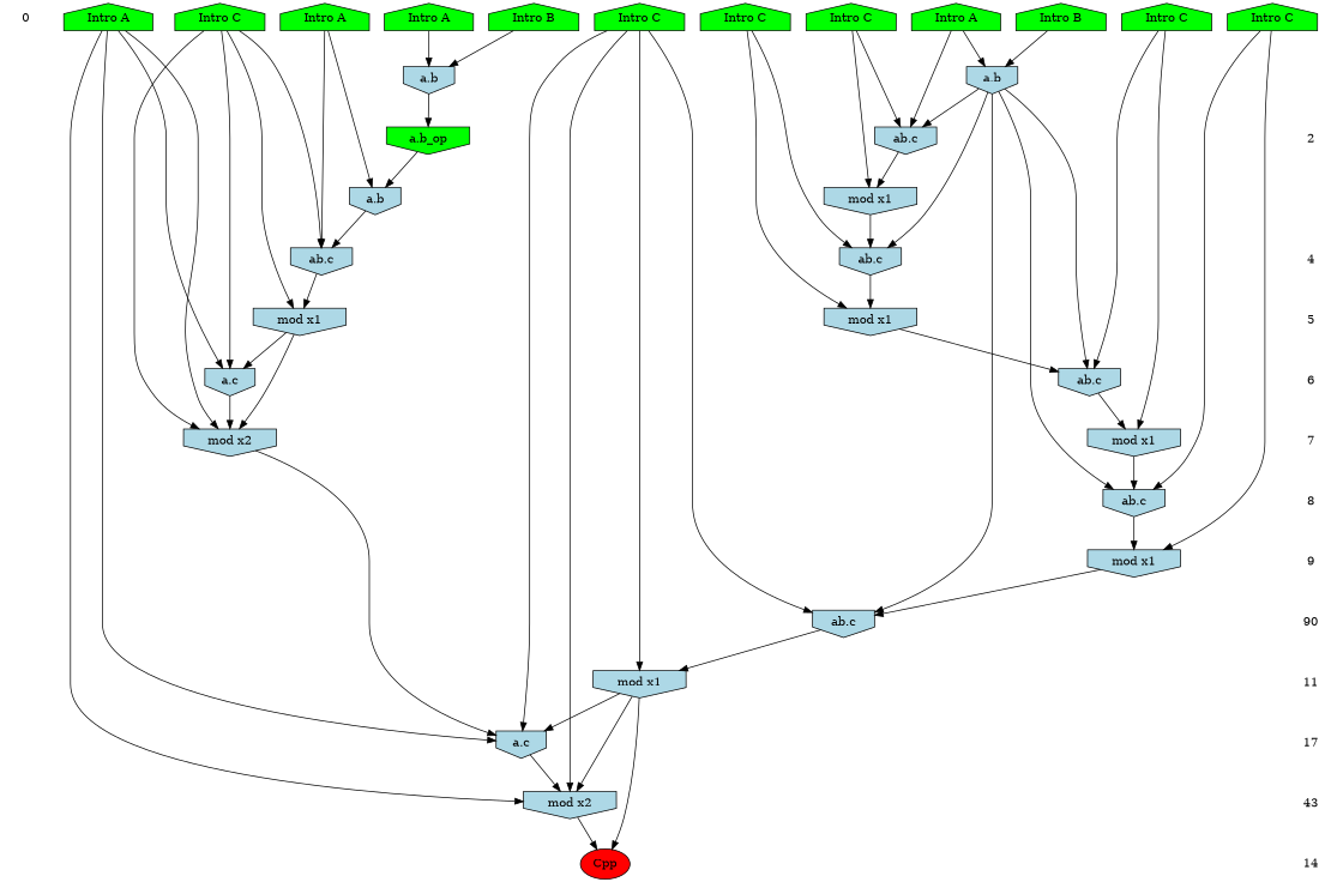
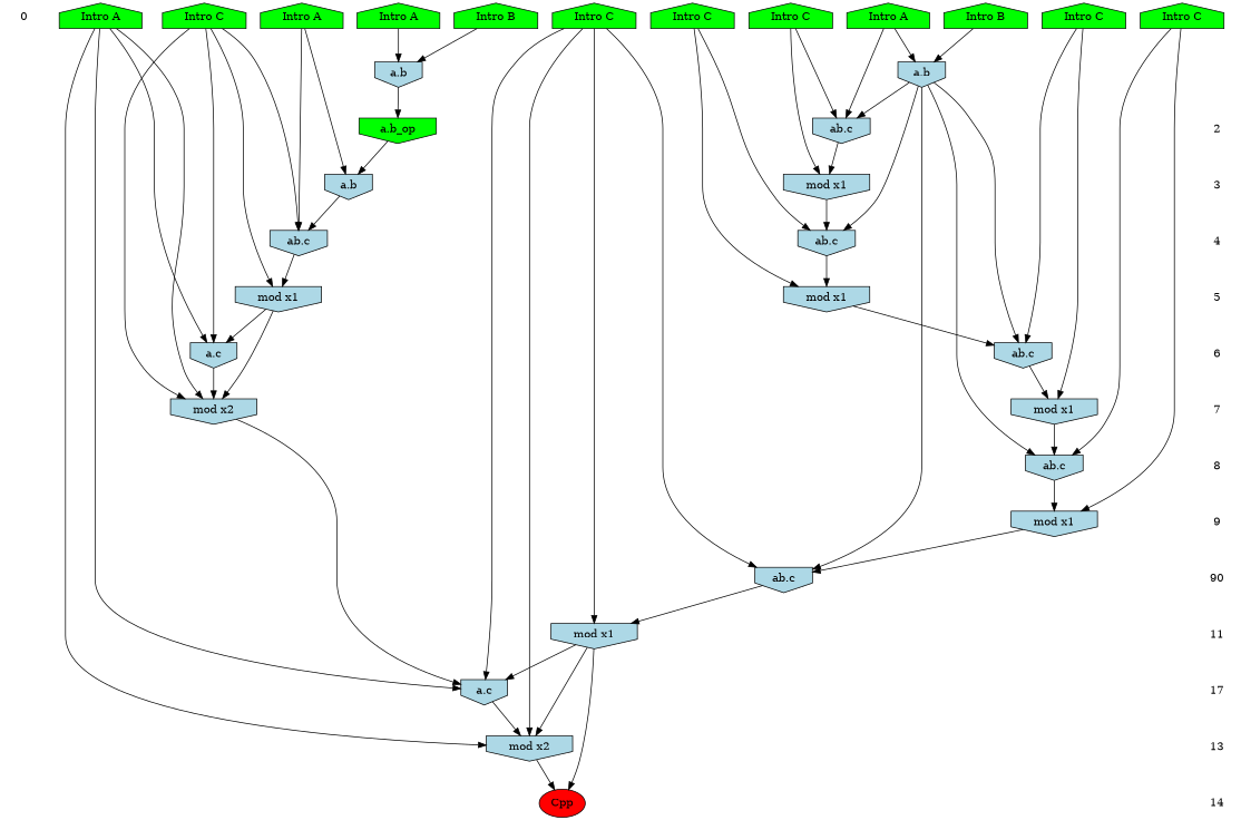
  digraph {
    ranksep=.5
    node [shape=invhouse fillcolor=lightblue style=filled]
    0 [shape=plaintext fillcolor="" style=""]
    n2 [fillcolor=green label="Intro A" shape=house]
    n3 [fillcolor=green label="Intro B" shape=house]
    n4 [fillcolor=green label="Intro B" shape=house]
    n5 [fillcolor=green label="Intro A" shape=house]
    n6 [fillcolor=green label="Intro A" shape=house]
    n7 [fillcolor=green label="Intro A" shape=house]
    n8 [fillcolor=green label="Intro C" shape=house]
    n9 [fillcolor=green label="Intro C" shape=house]
    n10 [fillcolor=green label="Intro C" shape=house]
    n11 [fillcolor=green label="Intro C" shape=house]
    n12 [fillcolor=green label="Intro C" shape=house]
    n13 [fillcolor=green label="Intro C" shape=house]
    n14 [label="a.b"]
    n15 [label="a.b"]
    2 [shape=plaintext fillcolor="" style=""]
    n17 [label="ab.c"]
    n18 [fillcolor=green label="a.b_op"]
+   3 [shape=plaintext fillcolor="" style=""]
    n20 [label="mod x1"]
    n21 [label="a.b"]
    4 [shape=plaintext fillcolor="" style=""]
    n23 [label="ab.c"]
    n24 [label="ab.c"]
    5 [shape=plaintext fillcolor="" style=""]
    n26 [label="mod x1"]
    n27 [label="mod x1"]
    6 [shape=plaintext fillcolor="" style=""]
    n29 [label="ab.c"]
    n30 [label="a.c"]
    7 [shape=plaintext fillcolor="" style=""]
    n32 [label="mod x1"]
    n33 [label="mod x2"]
    8 [shape=plaintext fillcolor="" style=""]
    n35 [label="ab.c"]
    9 [shape=plaintext fillcolor="" style=""]
    n37 [label="mod x1"]
    n38 [label=90 shape=plaintext fillcolor="" style=""]
    n39 [label="ab.c"]
    11 [shape=plaintext fillcolor="" style=""]
    n41 [label="mod x1"]
    n42 [label=17 shape=plaintext fillcolor="" style=""]
    n43 [label="a.c"]
-   13 [shape=plaintext label=43 fillcolor="" style=""]
+   13 [shape=plaintext fillcolor="" style=""]
    n45 [label="mod x2"]
    14 [shape=plaintext fillcolor="" style=""]
    n47 [fillcolor=red label=Cpp shape=""]
    subgraph sub_1 {
      rank=same
      0
      n2
      n3
      n4
      n5
      n6
      n7
      n8
      n9
      n10
      n11
      n12
      n13
    }
    subgraph sub_2 {
      rank=same
      n14
      n15
    }
    subgraph sub_3 {
      rank=same
      2
      n17
      n18
    }
    subgraph sub_4 {
      rank=same
+     3
      n20
      n21
    }
    subgraph sub_5 {
      rank=same
      4
      n23
      n24
    }
    subgraph sub_6 {
      rank=same
      5
      n26
      n27
    }
    subgraph sub_7 {
      rank=same
      6
      n29
      n30
    }
    subgraph sub_8 {
      rank=same
      7
      n32
      n33
    }
    subgraph sub_9 {
      rank=same
      8
      n35
    }
    subgraph sub_10 {
      rank=same
      9
      n37
    }
    subgraph sub_11 {
      rank=same
      n38
      n39
    }
    subgraph sub_12 {
      rank=same
      11
      n41
    }
    subgraph sub_13 {
      rank=same
      n42
      n43
    }
    subgraph sub_14 {
      rank=same
      13
      n45
    }
    subgraph sub_15 {
      rank=same
      14
      n47
    }
    n2 -> n21
    n2 -> n24
    n3 -> n15
    n4 -> n14
    n5 -> n14
    n5 -> n17
    n6 -> n30
    n6 -> n33
    n6 -> n43
    n6 -> n45
    n7 -> n15
    n8 -> n29
    n8 -> n32
    n9 -> n17
    n9 -> n20
    n10 -> n24
    n10 -> n27
    n10 -> n30
    n10 -> n33
    n11 -> n35
    n11 -> n37
    n12 -> n23
    n12 -> n26
    n13 -> n39
    n13 -> n41
    n13 -> n43
    n13 -> n45
    n14 -> n17
    n14 -> n23
    n14 -> n29
    n14 -> n35
    n14 -> n39
    n15 -> n18
+   2 -> 3 [style=invis]
    n17 -> n20
    n18 -> n21
+   3 -> 4 [style=invis]
    n20 -> n23
    n21 -> n24
    4 -> 5 [style=invis]
    n23 -> n26
    n24 -> n27
    5 -> 6 [style=invis]
    n26 -> n29
    n27 -> n30
    n27 -> n33
    6 -> 7 [style=invis]
    n29 -> n32
    n30 -> n33
    7 -> 8 [style=invis]
    n32 -> n35
    n33 -> n43
    8 -> 9 [style=invis]
    n35 -> n37
    9 -> n38 [style=invis]
    n37 -> n39
    n38 -> 11 [style=invis]
    n39 -> n41
    11 -> n42 [style=invis]
    n41 -> n43
    n41 -> n45
    n41 -> n47
    n42 -> 13 [style=invis]
    n43 -> n45
    13 -> 14 [style=invis]
    n45 -> n47
  }
